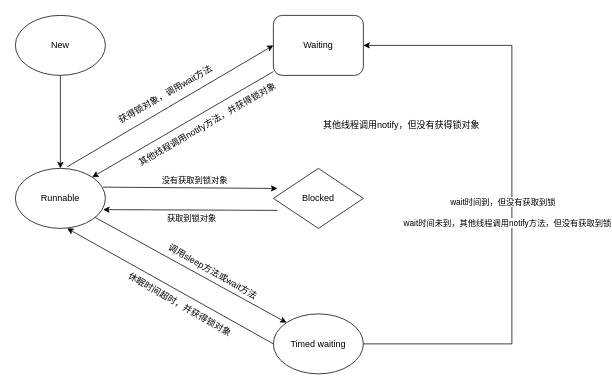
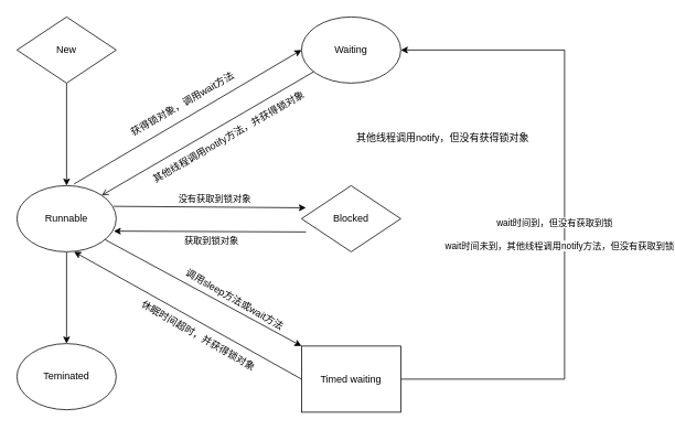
  <mxCell id="0" />
  <mxCell id="1" parent="0" />
  <mxCell id="2" style="edgeStyle=orthogonalEdgeStyle;rounded=0;orthogonalLoop=1;jettySize=auto;html=1;labelBackgroundColor=none;fontColor=default;" edge="1" parent="1" source="3" target="10"><mxGeometry relative="1" as="geometry" /></mxCell>
- <mxCell id="3" value="New" style="ellipse;whiteSpace=wrap;html=1;labelBackgroundColor=none;" vertex="1" parent="1"><mxGeometry x="20" y="20" width="120" height="80" as="geometry" /></mxCell>
+ <mxCell id="3" value="New" style="rhombus;whiteSpace=wrap;html=1;labelBackgroundColor=none;" vertex="1" parent="1"><mxGeometry x="20" y="20" width="120" height="80" as="geometry" /></mxCell>
+ <mxCell id="4" value="Teminated" style="ellipse;whiteSpace=wrap;html=1;labelBackgroundColor=none;" vertex="1" parent="1"><mxGeometry x="20" y="415" width="120" height="80" as="geometry" /></mxCell>
+ <mxCell id="5" style="edgeStyle=orthogonalEdgeStyle;rounded=0;orthogonalLoop=1;jettySize=auto;html=1;entryX=0.5;entryY=0;entryDx=0;entryDy=0;labelBackgroundColor=none;fontColor=default;" edge="1" parent="1" source="10" target="4"><mxGeometry relative="1" as="geometry" /></mxCell>
  <mxCell id="6" style="rounded=0;orthogonalLoop=1;jettySize=auto;html=1;labelBackgroundColor=none;fontColor=default;entryX=0.045;entryY=0.335;entryDx=0;entryDy=0;entryPerimeter=0;" edge="1" parent="1" target="13"><mxGeometry relative="1" as="geometry"><mxPoint x="344.181" y="249" as="targetPoint" /><mxPoint x="137" y="249" as="sourcePoint" /></mxGeometry></mxCell>
  <mxCell id="7" value="没有获取到锁对象" style="edgeLabel;html=1;align=center;verticalAlign=middle;resizable=0;points=[];labelBackgroundColor=none;" vertex="1" connectable="0" parent="6"><mxGeometry x="-0.097" y="-1" relative="1" as="geometry"><mxPoint x="17" y="-11" as="offset" /></mxGeometry></mxCell>
  <mxCell id="8" style="rounded=0;orthogonalLoop=1;jettySize=auto;html=1;entryX=0;entryY=0.5;entryDx=0;entryDy=0;" edge="1" parent="1" target="15"><mxGeometry relative="1" as="geometry"><mxPoint x="89" y="222" as="sourcePoint" /></mxGeometry></mxCell>
  <mxCell id="9" style="rounded=0;orthogonalLoop=1;jettySize=auto;html=1;entryX=0;entryY=0;entryDx=0;entryDy=0;" edge="1" parent="1" source="10" target="21"><mxGeometry relative="1" as="geometry" /></mxCell>
  <mxCell id="10" value="Runnable" style="ellipse;whiteSpace=wrap;html=1;labelBackgroundColor=none;" vertex="1" parent="1"><mxGeometry x="20" y="224" width="120" height="80" as="geometry" /></mxCell>
  <mxCell id="11" style="rounded=0;orthogonalLoop=1;jettySize=auto;html=1;entryX=1;entryY=0.5;entryDx=0;entryDy=0;labelBackgroundColor=none;fontColor=default;exitX=0.045;exitY=0.7;exitDx=0;exitDy=0;exitPerimeter=0;" edge="1" parent="1" source="13"><mxGeometry relative="1" as="geometry"><mxPoint x="351" y="279" as="sourcePoint" /><mxPoint x="137" y="279" as="targetPoint" /></mxGeometry></mxCell>
  <mxCell id="12" value="获取到锁对象" style="edgeLabel;html=1;align=center;verticalAlign=middle;resizable=0;points=[];labelBackgroundColor=none;" vertex="1" connectable="0" parent="11"><mxGeometry x="0.294" relative="1" as="geometry"><mxPoint x="35" y="11" as="offset" /></mxGeometry></mxCell>
  <mxCell id="13" value="Blocked" style="rhombus;whiteSpace=wrap;html=1;labelBackgroundColor=none;" vertex="1" parent="1"><mxGeometry x="364" y="224" width="120" height="80" as="geometry" /></mxCell>
- <mxCell id="14" style="rounded=0;orthogonalLoop=1;jettySize=auto;html=1;entryX=1;entryY=0;entryDx=0;entryDy=0;" edge="1" parent="1" source="15" target="10"><mxGeometry relative="1" as="geometry" /></mxCell>
- <mxCell id="15" value="Waiting" style="whiteSpace=wrap;html=1;rounded=1;" vertex="1" parent="1"><mxGeometry x="364" y="20" width="120" height="80" as="geometry" /></mxCell>
+ <mxCell id="14" style="rounded=0;orthogonalLoop=1;jettySize=auto;html=1;entryX=1;entryY=0;entryDx=0;entryDy=0;endArrow=open;" edge="1" parent="1" source="15" target="10"><mxGeometry relative="1" as="geometry" /></mxCell>
+ <mxCell id="15" value="Waiting" style="ellipse;whiteSpace=wrap;html=1;" vertex="1" parent="1"><mxGeometry x="364" y="20" width="120" height="80" as="geometry" /></mxCell>
  <mxCell id="16" value="获得锁对象，调用wait方法" style="text;html=1;align=center;verticalAlign=middle;resizable=0;points=[];autosize=1;strokeColor=none;fillColor=none;rotation=-30;" vertex="1" parent="1"><mxGeometry x="140" y="113" width="159" height="26" as="geometry" /></mxCell>
  <mxCell id="17" value="其他线程调用notify方法，并获得锁对象" style="text;html=1;align=center;verticalAlign=middle;resizable=0;points=[];autosize=1;strokeColor=none;fillColor=none;rotation=-30;" vertex="1" parent="1"><mxGeometry x="162" y="153" width="227" height="26" as="geometry" /></mxCell>
  <mxCell id="18" style="rounded=0;orthogonalLoop=1;jettySize=auto;html=1;entryX=0.575;entryY=1;entryDx=0;entryDy=0;entryPerimeter=0;exitX=0;exitY=0.5;exitDx=0;exitDy=0;" edge="1" parent="1" source="21" target="10"><mxGeometry relative="1" as="geometry"><mxPoint x="366.673" y="422.506" as="sourcePoint" /><mxPoint x="114.996" y="310.004" as="targetPoint" /></mxGeometry></mxCell>
  <mxCell id="19" style="edgeStyle=orthogonalEdgeStyle;rounded=0;orthogonalLoop=1;jettySize=auto;html=1;entryX=1;entryY=0.5;entryDx=0;entryDy=0;exitX=1;exitY=0.5;exitDx=0;exitDy=0;" edge="1" parent="1" source="21" target="15"><mxGeometry relative="1" as="geometry"><Array as="points"><mxPoint x="682" y="458" /><mxPoint x="682" y="60" /></Array></mxGeometry></mxCell>
  <mxCell id="20" value="wait时间到，但没有获取到锁" style="edgeLabel;html=1;align=center;verticalAlign=middle;resizable=0;points=[];" vertex="1" connectable="0" parent="19"><mxGeometry x="-0.096" y="2" relative="1" as="geometry"><mxPoint x="-11" y="-29" as="offset" /></mxGeometry></mxCell>
- <mxCell id="21" value="Timed waiting" style="ellipse;whiteSpace=wrap;html=1;" vertex="1" parent="1"><mxGeometry x="364" y="418" width="120" height="80" as="geometry" /></mxCell>
+ <mxCell id="21" value="Timed waiting" style="whiteSpace=wrap;html=1;rounded=0;" vertex="1" parent="1"><mxGeometry x="364" y="418" width="120" height="80" as="geometry" /></mxCell>
  <mxCell id="22" value="调用sleep方法或wait方法" style="text;html=1;strokeColor=none;fillColor=none;align=center;verticalAlign=middle;whiteSpace=wrap;rounded=0;rotation=30;" vertex="1" parent="1"><mxGeometry x="214" y="347" width="139" height="30" as="geometry" /></mxCell>
  <mxCell id="23" value="休眠时间超时，并获得锁对象" style="text;html=1;strokeColor=none;fillColor=none;align=center;verticalAlign=middle;whiteSpace=wrap;rounded=0;rotation=30;" vertex="1" parent="1"><mxGeometry x="155" y="391" width="169" height="30" as="geometry" /></mxCell>
  <mxCell id="24" value="其他线程调用notify，但没有获得锁对象" style="text;html=1;strokeColor=none;fillColor=none;align=center;verticalAlign=middle;whiteSpace=wrap;rounded=0;" vertex="1" parent="1"><mxGeometry x="427" y="151" width="216" height="30" as="geometry" /></mxCell>
  <mxCell id="25" value="wait时间未到，其他线程调用notify方法，但没有获取到锁" style="edgeLabel;html=1;align=center;verticalAlign=middle;resizable=0;points=[];" vertex="1" connectable="0" parent="1"><mxGeometry x="675" y="296" as="geometry" /></mxCell>
